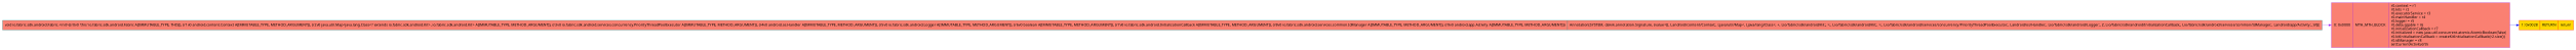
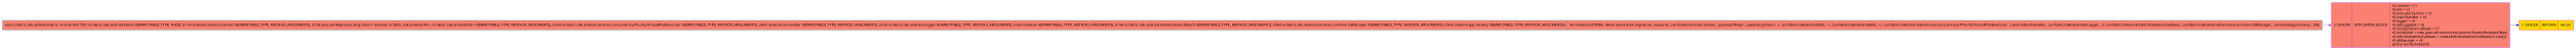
  digraph {
    rankdir=LR
    fontname="Noto Sans"
    node [shape=record style=filled fillcolor=salmon fontname="Noto Sans"]
    edge [fontname="Noto Sans"]
-   n1 [label="{0\:\ 0x0000|MTH_MTH_BLOCK\l|r0.context = r1\lr0.kits = r2\lr0.executorService = r3\lr0.mainHandler = r4\lr0.logger = r5\lr0.debuggable = r6\lr0.initializationCallback = r7\lr0.initialized = new java.util.concurrent.atomic.AtomicBoolean(false)\lr0.kitInitializationCallback = createKitInitializationCallback(r2.size())\lr0.idManager = r8\lsetCurrentActivity(r9)\l}" color=purple]
+   n1 [label="{0\:\ 0x0000|MTH_ENTER_BLOCK\l|r0.context = r1\lr0.kits = r2\lr0.executorService = r3\lr0.mainHandler = r4\lr0.logger = r5\lr0.debuggable = r6\lr0.initializationCallback = r7\lr0.initialized = new java.util.concurrent.atomic.AtomicBoolean(false)\lr0.kitInitializationCallback = createKitInitializationCallback(r2.size())\lr0.idManager = r8\lsetCurrentActivity(r9)\l}" color=purple]
    n2 [label="{1\:\ 0x0028|RETURN\l|return\l}" fillcolor=gold color=red]
    n3 [label="{void io.fabric.sdk.android.Fabric.\<init\>((r0v0 'this' io.fabric.sdk.android.Fabric A[IMMUTABLE_TYPE, THIS]), (r1v0 android.content.Context A[IMMUTABLE_TYPE, METHOD_ARGUMENT]), (r2v0 java.util.Map\<java.lang.Class\<? extends io.fabric.sdk.android.Kit\>, io.fabric.sdk.android.Kit\> A[IMMUTABLE_TYPE, METHOD_ARGUMENT]), (r3v0 io.fabric.sdk.android.services.concurrency.PriorityThreadPoolExecutor A[IMMUTABLE_TYPE, METHOD_ARGUMENT]), (r4v0 android.os.Handler A[IMMUTABLE_TYPE, METHOD_ARGUMENT]), (r5v0 io.fabric.sdk.android.Logger A[IMMUTABLE_TYPE, METHOD_ARGUMENT]), (r6v0 boolean A[IMMUTABLE_TYPE, METHOD_ARGUMENT]), (r7v0 io.fabric.sdk.android.InitializationCallback A[IMMUTABLE_TYPE, METHOD_ARGUMENT]), (r8v0 io.fabric.sdk.android.services.common.IdManager A[IMMUTABLE_TYPE, METHOD_ARGUMENT]), (r9v0 android.app.Activity A[IMMUTABLE_TYPE, METHOD_ARGUMENT]))  | Annotation[SYSTEM, dalvik.annotation.Signature, \{value=[(, Landroid\/content\/Context;, Ljava\/util\/Map\<, Ljava\/lang\/Class\<, +, Lio\/fabric\/sdk\/android\/Kit;, \>;, Lio\/fabric\/sdk\/android\/Kit;, \>;, Lio\/fabric\/sdk\/android\/services\/concurrency\/PriorityThreadPoolExecutor;, Landroid\/os\/Handler;, Lio\/fabric\/sdk\/android\/Logger;, Z, Lio\/fabric\/sdk\/android\/InitializationCallback;, Lio\/fabric\/sdk\/android\/services\/common\/IdManager;, Landroid\/app\/Activity;, )V]\}]\l}" color=teal]
    n1 -> n2 [color=blue]
    n3 -> n1 [color=purple]
  }
